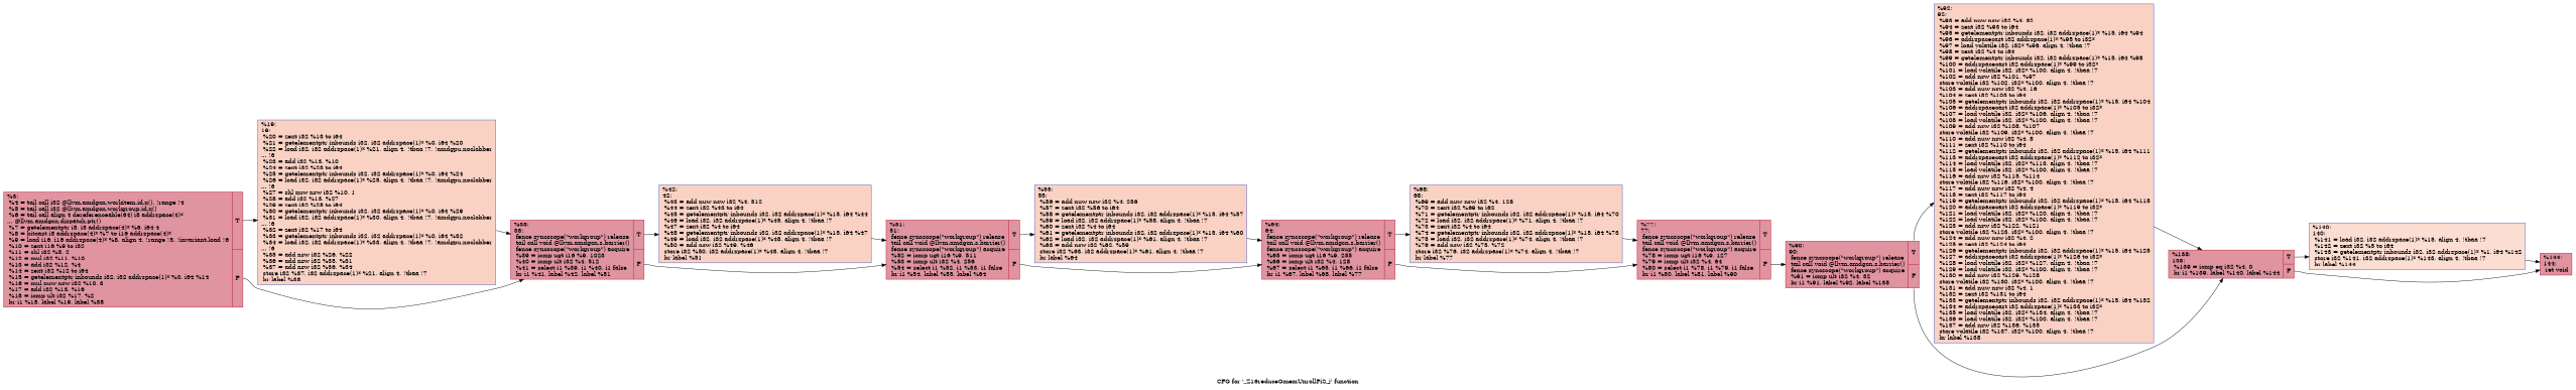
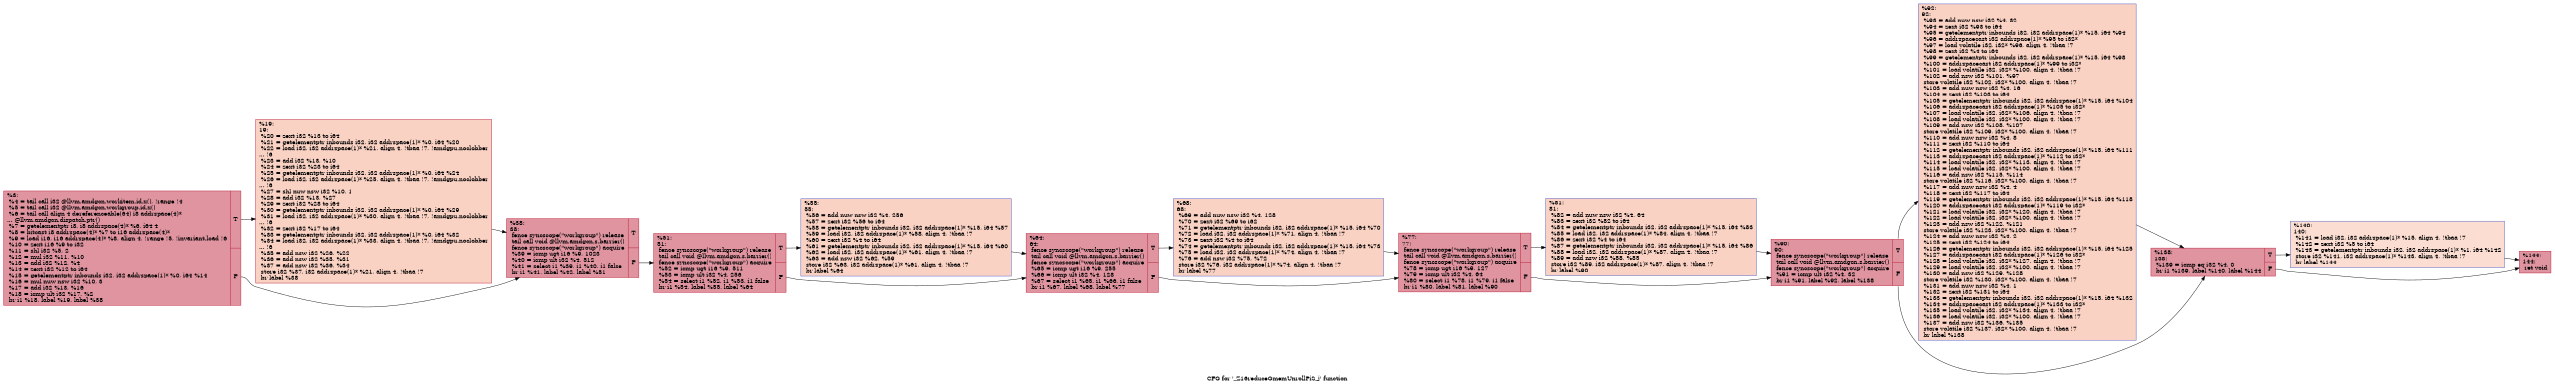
  digraph {
    label="CFG for '_Z16reduceGmemUnrollPiS_j' function"
    rankdir=LR
    node [color="#b70d28ff" fillcolor="#b70d2870" shape=record style=filled]
    n1 [label="{%3:\l  %4 = tail call i32 @llvm.amdgcn.workitem.id.x(), !range !4\l  %5 = tail call i32 @llvm.amdgcn.workgroup.id.x()\l  %6 = tail call align 4 dereferenceable(64) i8 addrspace(4)*\l... @llvm.amdgcn.dispatch.ptr()\l  %7 = getelementptr i8, i8 addrspace(4)* %6, i64 4\l  %8 = bitcast i8 addrspace(4)* %7 to i16 addrspace(4)*\l  %9 = load i16, i16 addrspace(4)* %8, align 4, !range !5, !invariant.load !6\l  %10 = zext i16 %9 to i32\l  %11 = shl i32 %5, 2\l  %12 = mul i32 %11, %10\l  %13 = add i32 %12, %4\l  %14 = zext i32 %12 to i64\l  %15 = getelementptr inbounds i32, i32 addrspace(1)* %0, i64 %14\l  %16 = mul nuw nsw i32 %10, 3\l  %17 = add i32 %13, %16\l  %18 = icmp ult i32 %17, %2\l  br i1 %18, label %19, label %38\l|{<s0>T|<s1>F}}"]
-   n2 [color="#3d50c3ff" fillcolor="#f4987a70" label="{%19:\l19:                                               \l  %20 = zext i32 %13 to i64\l  %21 = getelementptr inbounds i32, i32 addrspace(1)* %0, i64 %20\l  %22 = load i32, i32 addrspace(1)* %21, align 4, !tbaa !7, !amdgpu.noclobber\l... !6\l  %23 = add i32 %13, %10\l  %24 = zext i32 %23 to i64\l  %25 = getelementptr inbounds i32, i32 addrspace(1)* %0, i64 %24\l  %26 = load i32, i32 addrspace(1)* %25, align 4, !tbaa !7, !amdgpu.noclobber\l... !6\l  %27 = shl nuw nsw i32 %10, 1\l  %28 = add i32 %13, %27\l  %29 = zext i32 %28 to i64\l  %30 = getelementptr inbounds i32, i32 addrspace(1)* %0, i64 %29\l  %31 = load i32, i32 addrspace(1)* %30, align 4, !tbaa !7, !amdgpu.noclobber\l... !6\l  %32 = zext i32 %17 to i64\l  %33 = getelementptr inbounds i32, i32 addrspace(1)* %0, i64 %32\l  %34 = load i32, i32 addrspace(1)* %33, align 4, !tbaa !7, !amdgpu.noclobber\l... !6\l  %35 = add nsw i32 %26, %22\l  %36 = add nsw i32 %35, %31\l  %37 = add nsw i32 %36, %34\l  store i32 %37, i32 addrspace(1)* %21, align 4, !tbaa !7\l  br label %38\l}"]
+   n2 [fillcolor="#f4987a70" label="{%19:\l19:                                               \l  %20 = zext i32 %13 to i64\l  %21 = getelementptr inbounds i32, i32 addrspace(1)* %0, i64 %20\l  %22 = load i32, i32 addrspace(1)* %21, align 4, !tbaa !7, !amdgpu.noclobber\l... !6\l  %23 = add i32 %13, %10\l  %24 = zext i32 %23 to i64\l  %25 = getelementptr inbounds i32, i32 addrspace(1)* %0, i64 %24\l  %26 = load i32, i32 addrspace(1)* %25, align 4, !tbaa !7, !amdgpu.noclobber\l... !6\l  %27 = shl nuw nsw i32 %10, 1\l  %28 = add i32 %13, %27\l  %29 = zext i32 %28 to i64\l  %30 = getelementptr inbounds i32, i32 addrspace(1)* %0, i64 %29\l  %31 = load i32, i32 addrspace(1)* %30, align 4, !tbaa !7, !amdgpu.noclobber\l... !6\l  %32 = zext i32 %17 to i64\l  %33 = getelementptr inbounds i32, i32 addrspace(1)* %0, i64 %32\l  %34 = load i32, i32 addrspace(1)* %33, align 4, !tbaa !7, !amdgpu.noclobber\l... !6\l  %35 = add nsw i32 %26, %22\l  %36 = add nsw i32 %35, %31\l  %37 = add nsw i32 %36, %34\l  store i32 %37, i32 addrspace(1)* %21, align 4, !tbaa !7\l  br label %38\l}"]
    n3 [label="{%38:\l38:                                               \l  fence syncscope(\"workgroup\") release\l  tail call void @llvm.amdgcn.s.barrier()\l  fence syncscope(\"workgroup\") acquire\l  %39 = icmp ugt i16 %9, 1023\l  %40 = icmp ult i32 %4, 512\l  %41 = select i1 %39, i1 %40, i1 false\l  br i1 %41, label %42, label %51\l|{<s0>T|<s1>F}}"]
-   n4 [color="#3d50c3ff" fillcolor="#f4987a70" label="{%42:\l42:                                               \l  %43 = add nuw nsw i32 %4, 512\l  %44 = zext i32 %43 to i64\l  %45 = getelementptr inbounds i32, i32 addrspace(1)* %15, i64 %44\l  %46 = load i32, i32 addrspace(1)* %45, align 4, !tbaa !7\l  %47 = zext i32 %4 to i64\l  %48 = getelementptr inbounds i32, i32 addrspace(1)* %15, i64 %47\l  %49 = load i32, i32 addrspace(1)* %48, align 4, !tbaa !7\l  %50 = add nsw i32 %49, %46\l  store i32 %50, i32 addrspace(1)* %48, align 4, !tbaa !7\l  br label %51\l}"]
    n5 [label="{%51:\l51:                                               \l  fence syncscope(\"workgroup\") release\l  tail call void @llvm.amdgcn.s.barrier()\l  fence syncscope(\"workgroup\") acquire\l  %52 = icmp ugt i16 %9, 511\l  %53 = icmp ult i32 %4, 256\l  %54 = select i1 %52, i1 %53, i1 false\l  br i1 %54, label %55, label %64\l|{<s0>T|<s1>F}}"]
    n6 [color="#3d50c3ff" fillcolor="#f4987a70" label="{%55:\l55:                                               \l  %56 = add nuw nsw i32 %4, 256\l  %57 = zext i32 %56 to i64\l  %58 = getelementptr inbounds i32, i32 addrspace(1)* %15, i64 %57\l  %59 = load i32, i32 addrspace(1)* %58, align 4, !tbaa !7\l  %60 = zext i32 %4 to i64\l  %61 = getelementptr inbounds i32, i32 addrspace(1)* %15, i64 %60\l  %62 = load i32, i32 addrspace(1)* %61, align 4, !tbaa !7\l  %63 = add nsw i32 %62, %59\l  store i32 %63, i32 addrspace(1)* %61, align 4, !tbaa !7\l  br label %64\l}"]
    n7 [label="{%64:\l64:                                               \l  fence syncscope(\"workgroup\") release\l  tail call void @llvm.amdgcn.s.barrier()\l  fence syncscope(\"workgroup\") acquire\l  %65 = icmp ugt i16 %9, 255\l  %66 = icmp ult i32 %4, 128\l  %67 = select i1 %65, i1 %66, i1 false\l  br i1 %67, label %68, label %77\l|{<s0>T|<s1>F}}"]
    n8 [color="#3d50c3ff" fillcolor="#f4987a70" label="{%68:\l68:                                               \l  %69 = add nuw nsw i32 %4, 128\l  %70 = zext i32 %69 to i62\l  %71 = getelementptr inbounds i32, i32 addrspace(1)* %15, i64 %70\l  %72 = load i32, i32 addrspace(1)* %71, align 4, !tbaa !7\l  %73 = zext i32 %4 to i64\l  %74 = getelementptr inbounds i32, i32 addrspace(1)* %15, i64 %73\l  %75 = load i32, i32 addrspace(1)* %74, align 4, !tbaa !7\l  %76 = add nsw i32 %75, %72\l  store i32 %76, i32 addrspace(1)* %74, align 4, !tbaa !7\l  br label %77\l}"]
    n9 [label="{%77:\l77:                                               \l  fence syncscope(\"workgroup\") release\l  tail call void @llvm.amdgcn.s.barrier()\l  fence syncscope(\"workgroup\") acquire\l  %78 = icmp ugt i16 %9, 127\l  %79 = icmp ult i32 %4, 64\l  %80 = select i1 %78, i1 %79, i1 false\l  br i1 %80, label %81, label %90\l|{<s0>T|<s1>F}}"]
+   n10 [color="#3d50c3ff" fillcolor="#f4987a70" label="{%81:\l81:                                               \l  %82 = add nuw nsw i32 %4, 64\l  %83 = zext i32 %82 to i64\l  %84 = getelementptr inbounds i32, i32 addrspace(1)* %15, i64 %83\l  %85 = load i32, i32 addrspace(1)* %84, align 4, !tbaa !7\l  %86 = zext i32 %4 to i64\l  %87 = getelementptr inbounds i32, i32 addrspace(1)* %15, i64 %86\l  %88 = load i32, i32 addrspace(1)* %87, align 4, !tbaa !7\l  %89 = add nsw i32 %88, %85\l  store i32 %89, i32 addrspace(1)* %87, align 4, !tbaa !7\l  br label %90\l}"]
    n11 [label="{%90:\l90:                                               \l  fence syncscope(\"workgroup\") release\l  tail call void @llvm.amdgcn.s.barrier()\l  fence syncscope(\"workgroup\") acquire\l  %91 = icmp ult i32 %4, 32\l  br i1 %91, label %92, label %138\l|{<s0>T|<s1>F}}"]
    n12 [color="#3d50c3ff" fillcolor="#f4987a70" label="{%92:\l92:                                               \l  %93 = add nuw nsw i32 %4, 32\l  %94 = zext i32 %93 to i64\l  %95 = getelementptr inbounds i32, i32 addrspace(1)* %15, i64 %94\l  %96 = addrspacecast i32 addrspace(1)* %95 to i32*\l  %97 = load volatile i32, i32* %96, align 4, !tbaa !7\l  %98 = zext i32 %4 to i64\l  %99 = getelementptr inbounds i32, i32 addrspace(1)* %15, i64 %98\l  %100 = addrspacecast i32 addrspace(1)* %99 to i32*\l  %101 = load volatile i32, i32* %100, align 4, !tbaa !7\l  %102 = add nsw i32 %101, %97\l  store volatile i32 %102, i32* %100, align 4, !tbaa !7\l  %103 = add nuw nsw i32 %4, 16\l  %104 = zext i32 %103 to i64\l  %105 = getelementptr inbounds i32, i32 addrspace(1)* %15, i64 %104\l  %106 = addrspacecast i32 addrspace(1)* %105 to i32*\l  %107 = load volatile i32, i32* %106, align 4, !tbaa !7\l  %108 = load volatile i32, i32* %100, align 4, !tbaa !7\l  %109 = add nsw i32 %108, %107\l  store volatile i32 %109, i32* %100, align 4, !tbaa !7\l  %110 = add nuw nsw i32 %4, 8\l  %111 = zext i32 %110 to i64\l  %112 = getelementptr inbounds i32, i32 addrspace(1)* %15, i64 %111\l  %113 = addrspacecast i32 addrspace(1)* %112 to i32*\l  %114 = load volatile i32, i32* %113, align 4, !tbaa !7\l  %115 = load volatile i32, i32* %100, align 4, !tbaa !7\l  %116 = add nsw i32 %115, %114\l  store volatile i32 %116, i32* %100, align 4, !tbaa !7\l  %117 = add nuw nsw i32 %4, 4\l  %118 = zext i32 %117 to i64\l  %119 = getelementptr inbounds i32, i32 addrspace(1)* %15, i64 %118\l  %120 = addrspacecast i32 addrspace(1)* %119 to i32*\l  %121 = load volatile i32, i32* %120, align 4, !tbaa !7\l  %122 = load volatile i32, i32* %100, align 4, !tbaa !7\l  %123 = add nsw i32 %122, %121\l  store volatile i32 %123, i32* %100, align 4, !tbaa !7\l  %124 = add nuw nsw i32 %4, 2\l  %125 = zext i32 %124 to i64\l  %126 = getelementptr inbounds i32, i32 addrspace(1)* %15, i64 %125\l  %127 = addrspacecast i32 addrspace(1)* %126 to i32*\l  %128 = load volatile i32, i32* %127, align 4, !tbaa !7\l  %129 = load volatile i32, i32* %100, align 4, !tbaa !7\l  %130 = add nsw i32 %129, %128\l  store volatile i32 %130, i32* %100, align 4, !tbaa !7\l  %131 = add nuw nsw i32 %4, 1\l  %132 = zext i32 %131 to i64\l  %133 = getelementptr inbounds i32, i32 addrspace(1)* %15, i64 %132\l  %134 = addrspacecast i32 addrspace(1)* %133 to i32*\l  %135 = load volatile i32, i32* %134, align 4, !tbaa !7\l  %136 = load volatile i32, i32* %100, align 4, !tbaa !7\l  %137 = add nsw i32 %136, %135\l  store volatile i32 %137, i32* %100, align 4, !tbaa !7\l  br label %138\l}"]
    n13 [label="{%138:\l138:                                              \l  %139 = icmp eq i32 %4, 0\l  br i1 %139, label %140, label %144\l|{<s0>T|<s1>F}}"]
    n14 [color="#3d50c3ff" fillcolor="#f7b39670" label="{%140:\l140:                                              \l  %141 = load i32, i32 addrspace(1)* %15, align 4, !tbaa !7\l  %142 = zext i32 %5 to i64\l  %143 = getelementptr inbounds i32, i32 addrspace(1)* %1, i64 %142\l  store i32 %141, i32 addrspace(1)* %143, align 4, !tbaa !7\l  br label %144\l}"]
    n15 [label="{%144:\l144:                                              \l  ret void\l}"]
    n1 -> n2 [tailport=s0]
    n1 -> n3 [tailport=s1]
    n2 -> n3
-   n3 -> n4 [tailport=s0]
    n3 -> n5 [tailport=s1]
-   n4 -> n5
    n5 -> n6 [tailport=s0]
    n5 -> n7 [tailport=s1]
    n6 -> n7
    n7 -> n8 [tailport=s0]
    n7 -> n9 [tailport=s1]
    n8 -> n9
+   n9 -> n10 [tailport=s0]
    n9 -> n11 [tailport=s1]
+   n10 -> n11
    n11 -> n12 [tailport=s0]
    n11 -> n13 [tailport=s1]
    n12 -> n13
    n13 -> n14 [tailport=s0]
    n13 -> n15 [tailport=s1]
    n14 -> n15
  }
